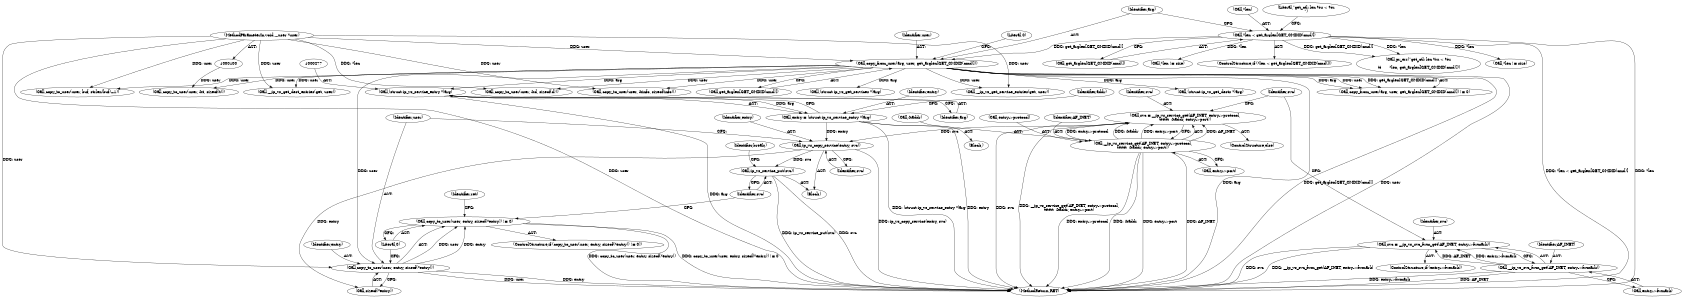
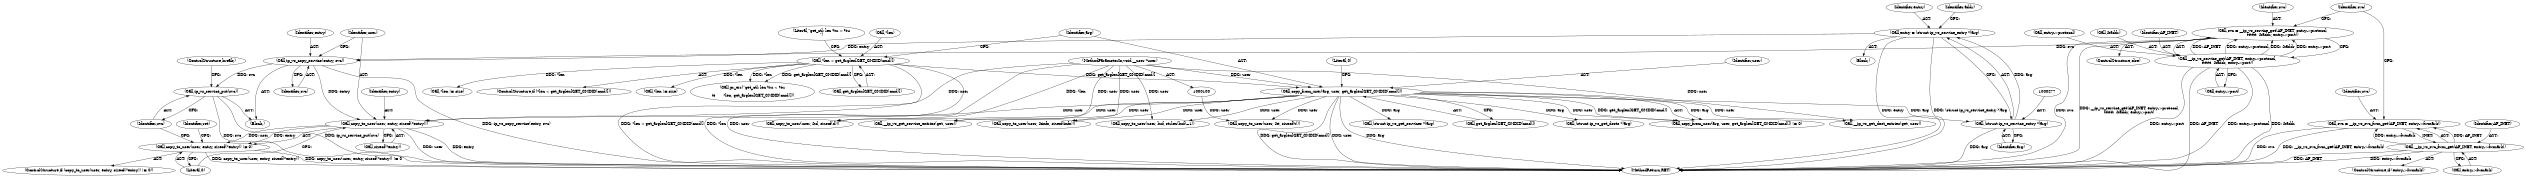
  digraph {
    n1 [label="(Call,ip_vs_copy_service(entry, svc))"]
    n2 [label="(Call,copy_to_user(user, entry, sizeof(*entry)))"]
    n3 [label="(Call,ip_vs_service_put(svc))"]
    n4 [label="(Identifier,svc)"]
    n5 [label="(MethodReturn,RET)"]
    n6 [label="(Block,)"]
    n7 [label="(Call,copy_to_user(user, entry, sizeof(*entry)) != 0)"]
    n8 [label="(Call,sizeof(*entry))"]
    n9 [label="(Identifier,svc)"]
    n10 [label="(Call,entry = (struct ip_vs_service_entry *)arg)"]
    n11 [label="(Call,(struct ip_vs_service_entry *)arg)"]
    n12 [label="(Block,)"]
    n13 [label="(Identifier,arg)"]
    n14 [label="(Call,copy_from_user(arg, user, get_arglen[GET_CMDID(cmd)]))"]
    n15 [label="(Call,copy_to_user(user, &d, sizeof(d)))"]
    n16 [label="(Call,__ip_vs_get_service_entries(get, user))"]
    n17 [label="(Call,(struct ip_vs_get_services *)arg)"]
    n18 [label="(Call,__ip_vs_get_dest_entries(get, user))"]
    n19 [label="(Call,copy_to_user(user, &info, sizeof(info)))"]
    n20 [label="(Call,get_arglen[GET_CMDID(cmd)])"]
    n21 [label="(Call,copy_to_user(user, buf, strlen(buf)+1))"]
    n22 [label="(Call,(struct ip_vs_get_dests *)arg)"]
    n23 [label="(Call,copy_from_user(arg, user, get_arglen[GET_CMDID(cmd)]) != 0)"]
    n24 [label="(Call,copy_to_user(user, &t, sizeof(t)))"]
    n25 [label="(MethodParameterIn,void __user *user)"]
    1000100
    n27 [label="(Call,*len < get_arglen[GET_CMDID(cmd)])"]
    n28 [label="(Call,pr_err(\"get_ctl: len %u < %u\n\",\n \t\t       *len, get_arglen[GET_CMDID(cmd)]))"]
    n29 [label="(Call,get_arglen[GET_CMDID(cmd)])"]
    n30 [label="(Call,*len != size)"]
    n31 [label="(ControlStructure,if (*len < get_arglen[GET_CMDID(cmd)]))"]
    n32 [label="(Call,*len != size)"]
    n33 [label="(Call,svc = __ip_vs_svc_fwm_get(AF_INET, entry->fwmark))"]
    n34 [label="(Call,__ip_vs_svc_fwm_get(AF_INET, entry->fwmark))"]
    n35 [label="(ControlStructure,if (entry->fwmark))"]
    n36 [label="(Call,entry->fwmark)"]
    n37 [label="(Call,svc = __ip_vs_service_get(AF_INET, entry->protocol,\n\t\t\t\t\t\t  &addr, entry->port))"]
    n38 [label="(Call,__ip_vs_service_get(AF_INET, entry->protocol,\n\t\t\t\t\t\t  &addr, entry->port))"]
    n39 [label="(ControlStructure,else)"]
    n40 [label="(Call,entry->port)"]
    n41 [label="(Literal,0)"]
    n42 [label="(ControlStructure,if (copy_to_user(user, entry, sizeof(*entry)) != 0))"]
    n43 [label="(Literal,\"get_ctl: len %u < %u\n\")"]
    n44 [label="(Call,entry->protocol)"]
    n45 [label="(Identifier,svc)"]
    n46 [label="(Identifier,ret)"]
    n47 [label="(Identifier,user)"]
    n48 [label="(Identifier,entry)"]
    n49 [label="(Identifier,svc)"]
    n50 [label="(Identifier,entry)"]
    n51 [label="(Identifier,addr)"]
    n52 [label="(Identifier,entry)"]
    n53 [label="(Identifier,svc)"]
    n54 [label="(Call,&addr)"]
    n55 [label="(Identifier,arg)"]
    n56 [label="(Identifier,AF_INET)"]
    n57 [label="(Literal,0)"]
    n58 [label="(Identifier,user)"]
    n59 [label="(Call,*len)"]
-   n60 [label="(Identifier,break;)"]
+   n60 [label="(ControlStructure,break;)"]
    n61 [label="(Identifier,AF_INET)"]
    1000277
-   n1 -> n8 [label="DDG: entry"]
+   n1 -> n2 [label="DDG: entry"]
    n1 -> n3 [label="DDG: svc"]
    n1 -> n4 [label="CFG: "]
    n1 -> n5 [label="DDG: ip_vs_copy_service(entry, svc)"]
    n1 -> n6 [label="AST: "]
    n2 -> n5 [label="DDG: user"]
    n2 -> n5 [label="DDG: entry"]
    n2 -> n7 [label="AST: "]
    n2 -> n7 [label="DDG: user"]
    n2 -> n7 [label="DDG: entry"]
    n2 -> n8 [label="CFG: "]
    n3 -> n5 [label="DDG: ip_vs_service_put(svc)"]
    n3 -> n5 [label="DDG: svc"]
    n3 -> n6 [label="AST: "]
    n3 -> n9 [label="CFG: "]
    n4 -> n1 [label="AST: "]
    n7 -> n5 [label="DDG: copy_to_user(user, entry, sizeof(*entry))"]
    n7 -> n5 [label="DDG: copy_to_user(user, entry, sizeof(*entry)) != 0"]
    n7 -> n41 [label="CFG: "]
    n7 -> n42 [label="AST: "]
    n8 -> n2 [label="AST: "]
    n9 -> n3 [label="AST: "]
    n9 -> n7 [label="CFG: "]
    n10 -> n1 [label="DDG: entry"]
    n10 -> n5 [label="DDG: entry"]
    n10 -> n5 [label="DDG: (struct ip_vs_service_entry *)arg"]
    n10 -> n11 [label="CFG: "]
    n10 -> n12 [label="AST: "]
    n11 -> n5 [label="DDG: arg"]
    n11 -> n10 [label="AST: "]
    n11 -> n10 [label="DDG: arg"]
    n11 -> n13 [label="CFG: "]
    n13 -> n11 [label="AST: "]
    n14 -> n2 [label="DDG: user"]
    n14 -> n5 [label="DDG: user"]
    n14 -> n5 [label="DDG: arg"]
    n14 -> n5 [label="DDG: get_arglen[GET_CMDID(cmd)]"]
    n14 -> n11 [label="DDG: arg"]
    n14 -> n15 [label="DDG: user"]
    n14 -> n16 [label="DDG: user"]
    n14 -> n17 [label="DDG: arg"]
    n14 -> n18 [label="DDG: user"]
    n14 -> n19 [label="DDG: user"]
    n14 -> n20 [label="CFG: "]
    n14 -> n21 [label="DDG: user"]
    n14 -> n22 [label="DDG: arg"]
    n14 -> n23 [label="AST: "]
    n14 -> n23 [label="DDG: arg"]
    n14 -> n23 [label="DDG: user"]
    n14 -> n23 [label="DDG: get_arglen[GET_CMDID(cmd)]"]
    n14 -> n24 [label="DDG: user"]
    n20 -> n14 [label="AST: "]
    n25 -> n2 [label="DDG: user"]
    n25 -> n5 [label="DDG: user"]
    n25 -> n14 [label="DDG: user"]
    n25 -> n15 [label="DDG: *len"]
    n25 -> n16 [label="DDG: user"]
    n25 -> n18 [label="DDG: user"]
    n25 -> n19 [label="DDG: user"]
    n25 -> n21 [label="DDG: user"]
    n25 -> 1000100 [label="AST: "]
    1000100 -> n24 [label="DDG: user"]
    n27 -> n5 [label="DDG: *len"]
    n27 -> n5 [label="DDG: *len < get_arglen[GET_CMDID(cmd)]"]
    n27 -> n14 [label="DDG: get_arglen[GET_CMDID(cmd)]"]
    n27 -> n28 [label="DDG: *len"]
    n27 -> n28 [label="DDG: get_arglen[GET_CMDID(cmd)]"]
    n27 -> n29 [label="CFG: "]
    n27 -> n30 [label="DDG: *len"]
    n27 -> n31 [label="AST: "]
    n27 -> n32 [label="DDG: *len"]
    n29 -> n27 [label="AST: "]
    n33 -> n5 [label="DDG: svc"]
    n33 -> n5 [label="DDG: __ip_vs_svc_fwm_get(AF_INET, entry->fwmark)"]
-   n33 -> n34 [label="CFG: "]
-   n33 -> n35 [label="AST: "]
+   n33 -> n34 [label="INET: "]
+   n34 -> n35 [label="AST: "]
    n34 -> n5 [label="DDG: entry->fwmark"]
    n34 -> n5 [label="DDG: AF_INET"]
    n34 -> n33 [label="AST: "]
    n34 -> n33 [label="DDG: AF_INET"]
    n34 -> n33 [label="DDG: entry->fwmark"]
    n34 -> n36 [label="CFG: "]
    n36 -> n34 [label="AST: "]
    n37 -> n1 [label="DDG: svc"]
    n37 -> n5 [label="DDG: svc"]
    n37 -> n5 [label="DDG: __ip_vs_service_get(AF_INET, entry->protocol,\n\t\t\t\t\t\t  &addr, entry->port)"]
    n37 -> n38 [label="CFG: "]
    n37 -> n39 [label="AST: "]
    n38 -> n5 [label="DDG: &addr"]
    n38 -> n5 [label="DDG: entry->port"]
    n38 -> n5 [label="DDG: AF_INET"]
    n38 -> n5 [label="DDG: entry->protocol"]
    n38 -> n37 [label="AST: "]
    n38 -> n37 [label="DDG: AF_INET"]
    n38 -> n37 [label="DDG: entry->protocol"]
    n38 -> n37 [label="DDG: &addr"]
    n38 -> n37 [label="DDG: entry->port"]
    n38 -> n40 [label="CFG: "]
    n40 -> n38 [label="AST: "]
    n41 -> n2 [label="CFG: "]
    n41 -> n7 [label="AST: "]
    n43 -> n27 [label="CFG: "]
    n44 -> n38 [label="AST: "]
    n45 -> n33 [label="CFG: "]
    n45 -> n37 [label="CFG: "]
    n46 -> n7 [label="CFG: "]
    n47 -> n14 [label="AST: "]
    n48 -> n2 [label="AST: "]
    n49 -> n33 [label="AST: "]
    n50 -> n10 [label="AST: "]
    n51 -> n10 [label="CFG: "]
    n52 -> n1 [label="AST: "]
    n53 -> n37 [label="AST: "]
    n54 -> n38 [label="AST: "]
    n55 -> n14 [label="AST: "]
    n55 -> n27 [label="CFG: "]
    n56 -> n38 [label="AST: "]
    n57 -> n14 [label="CFG: "]
    n58 -> n1 [label="CFG: "]
    n58 -> n2 [label="AST: "]
    n59 -> n27 [label="AST: "]
    n60 -> n3 [label="CFG: "]
    n61 -> n34 [label="AST: "]
    1000277 -> n11 [label="AST: "]
  }
